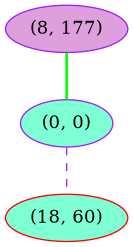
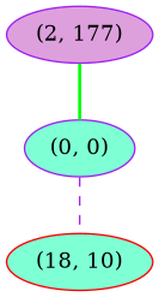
  graph {
    node [color=purple fillcolor=aquamarine style=filled]
-   "(18, 10)" [color=red label="(18, 60)"]
+   "(18, 10)" [color=red]
    "(0, 0)"
-   "(2, 177)" [fillcolor=plum label="(8, 177)"]
+   "(2, 177)" [fillcolor=plum]
    "(0, 0)" -- "(18, 10)" [color=purple style=dashed weight=4]
    "(2, 177)" -- "(0, 0)" [color=green style=bold weight=2]
  }
